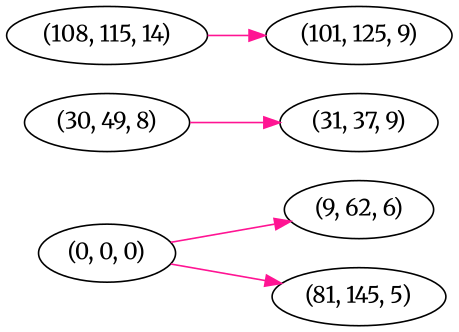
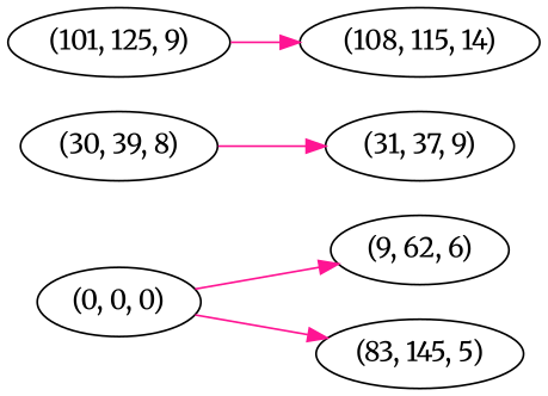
  digraph {
    fontname=Merriweather
    rankdir=LR
    node [fontname=Merriweather]
    edge [color=deeppink fontname=Merriweather]
    "(0, 0, 0)"
    "(9, 62, 6)"
-   "(83, 145, 5)" [label="(81, 145, 5)"]
-   "(30, 39, 8)" [label="(30, 49, 8)"]
+   "(83, 145, 5)"
+   "(30, 39, 8)"
    "(31, 37, 9)"
    "(101, 125, 9)"
    "(108, 115, 14)"
    "(0, 0, 0)" -> "(9, 62, 6)"
    "(0, 0, 0)" -> "(83, 145, 5)"
    "(30, 39, 8)" -> "(31, 37, 9)"
-   "(108, 115, 14)" -> "(101, 125, 9)"
+   "(101, 125, 9)" -> "(108, 115, 14)"
  }
